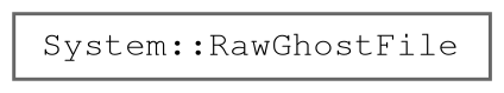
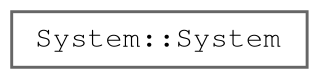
  digraph {
    rankdir=TB
-   n1 [color=grey40 fillcolor=white fontname=FreeMono fontsize=10 height=0.2 label="System::RawGhostFile" shape=box style=filled width=0.4]
+   n1 [color=grey40 fillcolor=white fontname=FreeMono fontsize=10 height=0.2 label="System::System" shape=box style=filled width=0.4]
  }
